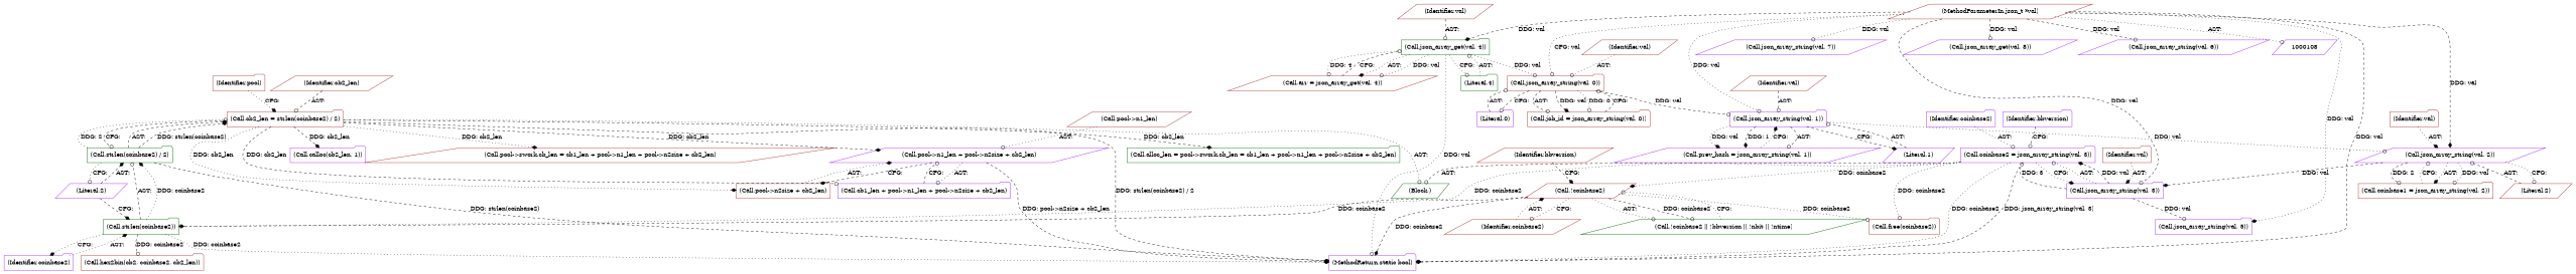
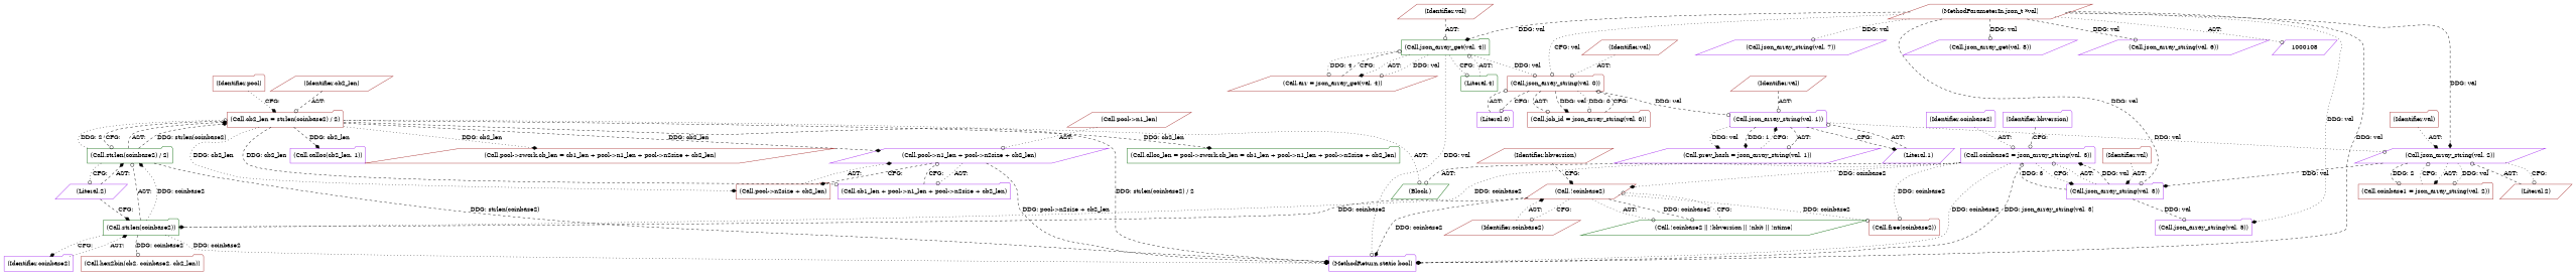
  digraph {
    node [color=brown shape=folder]
    edge [arrowhead=odot style=dashed]
    n1 [color=purple label="(Call,pool->n1_len + pool->n2size + cb2_len)" shape=parallelogram]
    n2 [color=purple label="(MethodReturn,static bool)"]
    n3 [label="(Call,pool->n2size + cb2_len)"]
    n4 [color=purple label="(Call,cb1_len + pool->n1_len + pool->n2size + cb2_len)"]
    n5 [label="(Call,cb2_len = strlen(coinbase2) / 2)"]
    n6 [color=darkgreen label="(Call,strlen(coinbase2) / 2)"]
    n7 [color=purple label="(Call,calloc(cb2_len, 1))"]
    n8 [label="(Call,pool->swork.cb_len = cb1_len + pool->n1_len + pool->n2size + cb2_len)" shape=parallelogram]
    n9 [color=darkgreen label="(Call,alloc_len = pool->swork.cb_len = cb1_len + pool->n1_len + pool->n2size + cb2_len)"]
    n10 [color=darkgreen label="(Block,)" shape=parallelogram]
    n11 [color=purple label="(Literal,2)" shape=parallelogram]
    n12 [color=darkgreen label="(Call,strlen(coinbase2))"]
    n13 [color=purple label="(Identifier,coinbase2)"]
    n14 [label="(Call,hex2bin(cb2, coinbase2, cb2_len))"]
    n15 [color=purple label="(Call,coinbase2 = json_array_string(val, 3))"]
    n16 [color=purple label="(Call,json_array_string(val, 3))"]
    n17 [label="(Call,!coinbase2)" shape=parallelogram]
    n18 [label="(Call,free(coinbase2))"]
    n19 [color=purple label="(Call,json_array_string(val, 5))"]
    n20 [label="(Identifier,coinbase2)" shape=parallelogram]
    n21 [color=darkgreen label="(Call,!coinbase2 || !bbversion || !nbit || !ntime)" shape=parallelogram]
    n22 [color=purple label="(Call,json_array_string(val, 2))" shape=parallelogram]
    n23 [label="(Call,coinbase1 = json_array_string(val, 2))"]
    n24 [label="(Literal,2)" shape=parallelogram]
    n25 [color=purple label="(Call,json_array_string(val, 1))"]
    n26 [color=purple label="(Call,prev_hash = json_array_string(val, 1))" shape=parallelogram]
    n27 [color=purple label="(Literal,1)" shape=parallelogram]
    n28 [label="(Call,json_array_string(val, 0))"]
    n29 [color=purple label="(Literal,0)"]
    n30 [label="(Call,job_id = json_array_string(val, 0))"]
    n31 [color=darkgreen label="(Call,json_array_get(val, 4))"]
    n32 [color=darkgreen label="(Literal,4)"]
    n33 [label="(Call,arr = json_array_get(val, 4))" shape=parallelogram]
    n34 [label="(MethodParameterIn,json_t *val)" shape=parallelogram]
    n35 [color=purple label="(Call,json_array_string(val, 7))" shape=parallelogram]
    n36 [color=purple label="(Call,json_array_get(val, 8))" shape=parallelogram]
    n37 [color=purple label="(Call,json_array_string(val, 6))" shape=parallelogram]
    1000108 [color=purple shape=parallelogram]
    n39 [label="(Identifier,pool)"]
    n40 [color=purple label="(Identifier,coinbase2)"]
    n41 [label="(Identifier,val)"]
    n42 [label="(Call,pool->n1_len)" shape=parallelogram]
    n43 [label="(Identifier,val)"]
    n44 [label="(Identifier,bbversion)" shape=parallelogram]
    n45 [label="(Identifier,val)" shape=parallelogram]
    n46 [label="(Identifier,val)" shape=parallelogram]
    n47 [label="(Identifier,cb2_len)" shape=parallelogram]
    n48 [color=purple label="(Identifier,bbversion)"]
    n49 [label="(Identifier,val)" shape=parallelogram]
    n1 -> n2 [arrowhead=diamond label="DDG: pool->n2size + cb2_len"]
    n1 -> n3 [arrowhead=diamond label="CFG: "]
    n1 -> n4 [label="AST: " style=dotted]
    n3 -> n1 [arrowhead=diamond label="AST: " style=dotted]
    n4 -> n1 [label="CFG: "]
    n5 -> n1 [arrowhead=diamond label="DDG: cb2_len"]
    n5 -> n2 [label="DDG: strlen(coinbase2) / 2"]
    n5 -> n3 [arrowhead=diamond label="DDG: cb2_len" style=dotted]
    n5 -> n4 [label="DDG: cb2_len"]
    n5 -> n6 [label="CFG: "]
    n5 -> n7 [arrowhead=diamond label="DDG: cb2_len"]
    n5 -> n8 [arrowhead=diamond label="DDG: cb2_len" style=dotted]
    n5 -> n9 [arrowhead=diamond label="DDG: cb2_len"]
    n5 -> n10 [label="AST: " style=dotted]
    n6 -> n2 [arrowhead=diamond label="DDG: strlen(coinbase2)"]
    n6 -> n5 [arrowhead=diamond label="AST: "]
    n6 -> n5 [arrowhead=diamond label="DDG: strlen(coinbase2)"]
    n6 -> n5 [label="DDG: 2" style=dotted]
    n6 -> n11 [label="CFG: " style=dotted]
    n11 -> n6 [arrowhead=diamond label="AST: "]
    n11 -> n12 [arrowhead=diamond label="CFG: "]
    n12 -> n2 [arrowhead=diamond label="DDG: coinbase2" style=dotted]
    n12 -> n6 [label="AST: "]
    n12 -> n6 [arrowhead=diamond label="DDG: coinbase2" style=dotted]
    n12 -> n13 [arrowhead=diamond label="CFG: " style=dotted]
    n12 -> n14 [label="DDG: coinbase2"]
    n13 -> n12 [arrowhead=diamond label="AST: " style=dotted]
    n15 -> n2 [arrowhead=diamond label="DDG: coinbase2" style=dotted]
    n15 -> n2 [label="DDG: json_array_string(val, 3)"]
    n15 -> n10 [label="AST: "]
    n15 -> n12 [arrowhead=diamond label="DDG: coinbase2" style=dotted]
    n15 -> n16 [arrowhead=diamond label="CFG: " style=dotted]
    n15 -> n17 [arrowhead=diamond label="DDG: coinbase2" style=dotted]
    n15 -> n18 [label="DDG: coinbase2" style=dotted]
    n16 -> n15 [label="AST: " style=dotted]
    n16 -> n15 [arrowhead=diamond label="DDG: val"]
    n16 -> n15 [label="DDG: 3"]
    n16 -> n19 [label="DDG: val"]
    n17 -> n2 [arrowhead=diamond label="DDG: coinbase2"]
    n17 -> n12 [label="DDG: coinbase2"]
    n17 -> n18 [label="DDG: coinbase2" style=dotted]
    n17 -> n20 [label="CFG: " style=dotted]
    n17 -> n21 [label="AST: " style=dotted]
    n17 -> n21 [label="DDG: coinbase2"]
    n20 -> n17 [arrowhead=diamond label="AST: " style=dotted]
    n21 -> n17 [label="CFG: " style=dotted]
    n22 -> n16 [arrowhead=diamond label="DDG: val"]
    n22 -> n23 [arrowhead=diamond label="AST: " style=dotted]
    n22 -> n23 [label="DDG: val" style=dotted]
    n22 -> n23 [label="DDG: 2"]
    n22 -> n24 [label="CFG: " style=dotted]
    n23 -> n22 [label="CFG: " style=dotted]
    n24 -> n22 [label="AST: "]
    n25 -> n22 [label="DDG: val" style=dotted]
    n25 -> n26 [label="AST: "]
    n25 -> n26 [arrowhead=diamond label="DDG: val" style=dotted]
    n25 -> n26 [arrowhead=diamond label="DDG: 1"]
    n25 -> n27 [arrowhead=diamond label="CFG: "]
    n26 -> n25 [arrowhead=diamond label="CFG: " style=dotted]
    n27 -> n25 [label="AST: "]
    n28 -> n25 [label="DDG: val"]
    n28 -> n29 [label="CFG: "]
    n28 -> n30 [label="AST: "]
    n28 -> n30 [arrowhead=diamond label="DDG: val"]
    n28 -> n30 [label="DDG: 0" style=dotted]
    n29 -> n28 [label="AST: "]
    n30 -> n28 [label="CFG: "]
    n31 -> n2 [label="DDG: val" style=dotted]
    n31 -> n28 [label="DDG: val" style=dotted]
    n31 -> n32 [label="CFG: " style=dotted]
    n31 -> n33 [arrowhead=diamond label="AST: " style=dotted]
    n31 -> n33 [label="DDG: val" style=dotted]
    n31 -> n33 [label="DDG: 4" style=dotted]
    n32 -> n31 [label="AST: " style=dotted]
    n33 -> n31 [label="CFG: "]
    n34 -> n2 [arrowhead=diamond label="DDG: val"]
    n34 -> n16 [label="DDG: val"]
    n34 -> n19 [arrowhead=diamond label="DDG: val" style=dotted]
    n34 -> n22 [arrowhead=diamond label="DDG: val"]
-   n34 -> n25 [label="DDG: val" style=dotted]
    n34 -> n28 [label="CFG: val" style=dotted]
    n34 -> n31 [arrowhead=diamond label="DDG: val"]
    n34 -> n35 [label="DDG: val" style=dotted]
    n34 -> n36 [label="DDG: val"]
    n34 -> n37 [label="DDG: val"]
    n34 -> 1000108 [label="AST: " style=dotted]
    n39 -> n5 [arrowhead=diamond label="CFG: " style=dotted]
    n40 -> n15 [label="AST: " style=dotted]
    n41 -> n22 [arrowhead=diamond label="AST: " style=dotted]
    n42 -> n1 [label="AST: " style=dotted]
    n43 -> n16 [arrowhead=diamond label="AST: " style=dotted]
    n44 -> n17 [arrowhead=diamond label="CFG: "]
    n45 -> n28 [label="AST: " style=dotted]
    n46 -> n31 [label="AST: "]
    n47 -> n5 [label="AST: "]
    n48 -> n15 [label="CFG: "]
    n49 -> n25 [label="AST: "]
  }
